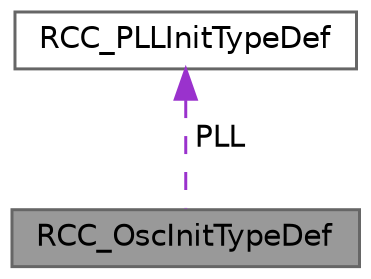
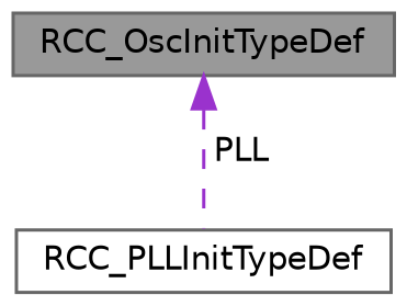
  digraph {
    node [color=gray40 fontname=Helvetica fontsize=10 shape=box style=filled]
    n1 [fillcolor=grey60 fontcolor=black height=0.2 label=RCC_OscInitTypeDef width=0.4]
    n2 [fillcolor=white height=0.2 label=RCC_PLLInitTypeDef width=0.4]
-   n2 -> n1 [color=darkorchid3 dir=back fontname=Helvetica fontsize=10 label=" PLL" labelfontname=Helvetica labelfontsize=10 style=dashed]
+   n1 -> n2 [color=darkorchid3 dir=back fontname=Helvetica fontsize=10 label=" PLL" labelfontname=Helvetica labelfontsize=10 style=dashed]
  }
